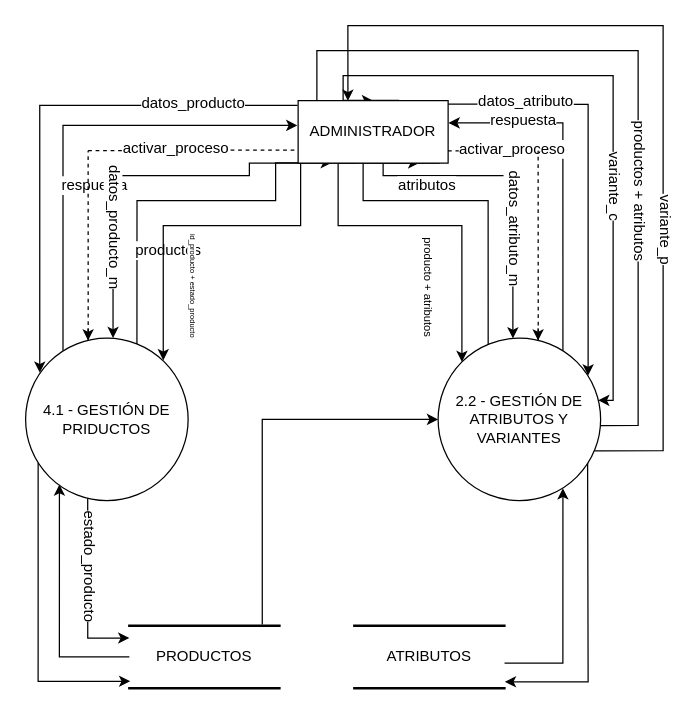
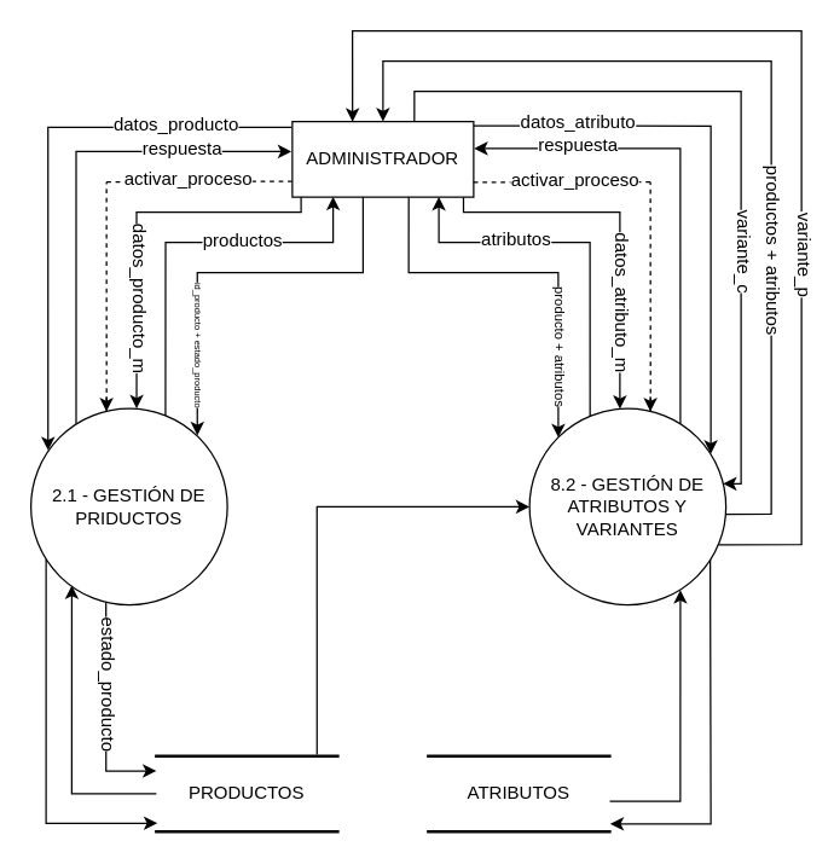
  <mxCell id="0" />
  <mxCell id="1" parent="0" />
  <mxCell id="2" style="edgeStyle=orthogonalEdgeStyle;rounded=0;orthogonalLoop=1;jettySize=auto;html=1;exitX=0.23;exitY=0.078;exitDx=0;exitDy=0;entryX=-0.005;entryY=0.396;entryDx=0;entryDy=0;exitPerimeter=0;entryPerimeter=0;" parent="1" source="7" target="35" edge="1"><mxGeometry relative="1" as="geometry"><Array as="points"><mxPoint x="50" y="100" /></Array></mxGeometry></mxCell>
  <mxCell id="3" value="respuesta" style="text;html=1;resizable=0;points=[];align=center;verticalAlign=middle;labelBackgroundColor=#ffffff;" parent="2" vertex="1" connectable="0"><mxGeometry x="0.057" y="-59" relative="1" as="geometry"><mxPoint x="11" y="-11.5" as="offset" /></mxGeometry></mxCell>
  <mxCell id="4" style="edgeStyle=orthogonalEdgeStyle;rounded=0;orthogonalLoop=1;jettySize=auto;html=1;entryX=0.006;entryY=0.89;entryDx=0;entryDy=0;entryPerimeter=0;exitX=0.077;exitY=0.769;exitDx=0;exitDy=0;exitPerimeter=0;" parent="1" source="7" target="37" edge="1"><mxGeometry relative="1" as="geometry"><Array as="points"><mxPoint x="30" y="544" /></Array></mxGeometry></mxCell>
  <mxCell id="5" style="edgeStyle=orthogonalEdgeStyle;rounded=0;orthogonalLoop=1;jettySize=auto;html=1;exitX=0.382;exitY=0.986;exitDx=0;exitDy=0;entryX=0;entryY=0.199;entryDx=0;entryDy=0;entryPerimeter=0;fontSize=6;exitPerimeter=0;" parent="1" source="7" target="37" edge="1"><mxGeometry relative="1" as="geometry"><Array as="points"><mxPoint x="70" y="510" /></Array></mxGeometry></mxCell>
  <mxCell id="6" value="estado_producto" style="text;html=1;resizable=0;points=[];align=center;verticalAlign=middle;labelBackgroundColor=#ffffff;fontSize=12;rotation=90;" parent="5" vertex="1" connectable="0"><mxGeometry x="-0.464" y="-1" relative="1" as="geometry"><mxPoint x="3" y="15" as="offset" /></mxGeometry></mxCell>
- <mxCell id="7" value="4.1 - GESTIÓN DE PRIDUCTOS" style="ellipse;whiteSpace=wrap;html=1;aspect=fixed;" parent="1" vertex="1"><mxGeometry x="20" y="270" width="130" height="130" as="geometry" /></mxCell>
+ <mxCell id="7" value="2.1 - GESTIÓN DE PRIDUCTOS" style="ellipse;whiteSpace=wrap;html=1;aspect=fixed;" parent="1" vertex="1"><mxGeometry x="20" y="270" width="130" height="130" as="geometry" /></mxCell>
  <mxCell id="8" style="edgeStyle=orthogonalEdgeStyle;rounded=0;orthogonalLoop=1;jettySize=auto;html=1;exitX=0.768;exitY=0.077;exitDx=0;exitDy=0;entryX=1.003;entryY=0.356;entryDx=0;entryDy=0;entryPerimeter=0;fontSize=12;exitPerimeter=0;" parent="1" source="18" target="35" edge="1"><mxGeometry relative="1" as="geometry"><Array as="points"><mxPoint x="450" y="98" /></Array></mxGeometry></mxCell>
  <mxCell id="9" value="respuesta" style="text;html=1;resizable=0;points=[];align=center;verticalAlign=middle;labelBackgroundColor=#ffffff;fontSize=12;" parent="8" vertex="1" connectable="0"><mxGeometry x="0.609" y="1" relative="1" as="geometry"><mxPoint x="5" y="-3" as="offset" /></mxGeometry></mxCell>
  <mxCell id="10" style="edgeStyle=orthogonalEdgeStyle;rounded=0;orthogonalLoop=1;jettySize=auto;html=1;exitX=0.92;exitY=0.769;exitDx=0;exitDy=0;entryX=1.003;entryY=0.899;entryDx=0;entryDy=0;entryPerimeter=0;fontSize=12;exitPerimeter=0;" parent="1" source="18" target="39" edge="1"><mxGeometry relative="1" as="geometry"><Array as="points"><mxPoint x="470" y="380" /><mxPoint x="470" y="545" /></Array></mxGeometry></mxCell>
  <mxCell id="11" style="edgeStyle=orthogonalEdgeStyle;rounded=0;orthogonalLoop=1;jettySize=auto;html=1;exitX=0.886;exitY=-0.018;exitDx=0;exitDy=0;entryX=0;entryY=0.5;entryDx=0;entryDy=0;fontSize=12;exitPerimeter=0;" parent="1" source="37" target="18" edge="1"><mxGeometry relative="1" as="geometry"><Array as="points"><mxPoint x="209" y="335" /></Array></mxGeometry></mxCell>
  <mxCell id="12" style="edgeStyle=orthogonalEdgeStyle;rounded=0;orthogonalLoop=1;jettySize=auto;html=1;exitX=0.673;exitY=-0.004;exitDx=0;exitDy=0;entryX=0.985;entryY=0.383;entryDx=0;entryDy=0;entryPerimeter=0;fontSize=9;exitPerimeter=0;" parent="1" source="35" target="18" edge="1"><mxGeometry relative="1" as="geometry"><Array as="points"><mxPoint x="274" y="60" /><mxPoint x="490" y="60" /><mxPoint x="490" y="320" /></Array></mxGeometry></mxCell>
  <mxCell id="13" value="variante_c" style="text;html=1;resizable=0;points=[];align=center;verticalAlign=middle;labelBackgroundColor=#ffffff;fontSize=12;rotation=90;" parent="12" vertex="1" connectable="0"><mxGeometry x="0.199" relative="1" as="geometry"><mxPoint x="2" y="37" as="offset" /></mxGeometry></mxCell>
  <mxCell id="14" style="edgeStyle=orthogonalEdgeStyle;rounded=0;orthogonalLoop=1;jettySize=auto;html=1;exitX=0.998;exitY=0.538;exitDx=0;exitDy=0;entryX=0.5;entryY=0;entryDx=0;entryDy=0;fontSize=9;exitPerimeter=0;" parent="1" source="18" target="35" edge="1"><mxGeometry relative="1" as="geometry"><Array as="points"><mxPoint x="510" y="340" /><mxPoint x="510" y="40" /><mxPoint x="253" y="40" /></Array></mxGeometry></mxCell>
  <mxCell id="15" value="productos + atributos" style="text;html=1;resizable=0;points=[];align=center;verticalAlign=middle;labelBackgroundColor=#ffffff;fontSize=12;rotation=90;" parent="14" vertex="1" connectable="0"><mxGeometry x="-0.389" y="-1" relative="1" as="geometry"><mxPoint x="1" y="-14" as="offset" /></mxGeometry></mxCell>
  <mxCell id="16" style="edgeStyle=orthogonalEdgeStyle;rounded=0;orthogonalLoop=1;jettySize=auto;html=1;exitX=0.961;exitY=0.694;exitDx=0;exitDy=0;entryX=0.332;entryY=0.004;entryDx=0;entryDy=0;entryPerimeter=0;fontSize=9;exitPerimeter=0;" parent="1" source="18" target="35" edge="1"><mxGeometry relative="1" as="geometry"><Array as="points"><mxPoint x="480" y="360" /><mxPoint x="530" y="360" /><mxPoint x="530" y="20" /><mxPoint x="233" y="20" /></Array></mxGeometry></mxCell>
  <mxCell id="17" value="variante_p" style="text;html=1;resizable=0;points=[];align=center;verticalAlign=middle;labelBackgroundColor=#ffffff;fontSize=12;rotation=90;" parent="16" vertex="1" connectable="0"><mxGeometry x="-0.321" y="-1" relative="1" as="geometry"><mxPoint x="2" y="7" as="offset" /></mxGeometry></mxCell>
- <mxCell id="18" value="2.2 - GESTIÓN DE ATRIBUTOS Y VARIANTES" style="ellipse;whiteSpace=wrap;html=1;aspect=fixed;" parent="1" vertex="1"><mxGeometry x="350" y="270" width="130" height="130" as="geometry" /></mxCell>
+ <mxCell id="18" value="8.2 - GESTIÓN DE ATRIBUTOS Y VARIANTES" style="ellipse;whiteSpace=wrap;html=1;aspect=fixed;" parent="1" vertex="1"><mxGeometry x="350" y="270" width="130" height="130" as="geometry" /></mxCell>
  <mxCell id="19" style="edgeStyle=orthogonalEdgeStyle;rounded=0;orthogonalLoop=1;jettySize=auto;html=1;exitX=-0.004;exitY=0.074;exitDx=0;exitDy=0;entryX=0.087;entryY=0.213;entryDx=0;entryDy=0;entryPerimeter=0;exitPerimeter=0;" parent="1" source="35" target="7" edge="1"><mxGeometry relative="1" as="geometry" /></mxCell>
  <mxCell id="20" value="datos_producto" style="text;html=1;resizable=0;points=[];align=center;verticalAlign=middle;labelBackgroundColor=#ffffff;" parent="19" vertex="1" connectable="0"><mxGeometry x="-0.71" y="-2" relative="1" as="geometry"><mxPoint x="-23" as="offset" /></mxGeometry></mxCell>
  <mxCell id="21" style="edgeStyle=orthogonalEdgeStyle;rounded=0;orthogonalLoop=1;jettySize=auto;html=1;exitX=0.048;exitY=0.998;exitDx=0;exitDy=0;entryX=0.538;entryY=0;entryDx=0;entryDy=0;entryPerimeter=0;exitPerimeter=0;" parent="1" source="35" target="7" edge="1"><mxGeometry relative="1" as="geometry"><Array as="points"><mxPoint x="199" y="140" /><mxPoint x="90" y="140" /></Array></mxGeometry></mxCell>
  <mxCell id="22" value="datos_producto_m" style="text;html=1;resizable=0;points=[];align=center;verticalAlign=middle;labelBackgroundColor=#ffffff;rotation=90;" parent="21" vertex="1" connectable="0"><mxGeometry x="0.296" y="3" relative="1" as="geometry"><mxPoint x="-1" y="15" as="offset" /></mxGeometry></mxCell>
  <mxCell id="23" style="edgeStyle=orthogonalEdgeStyle;rounded=0;orthogonalLoop=1;jettySize=auto;html=1;exitX=0.685;exitY=0.036;exitDx=0;exitDy=0;exitPerimeter=0;entryX=0.225;entryY=0.995;entryDx=0;entryDy=0;entryPerimeter=0;" parent="1" source="7" target="35" edge="1"><mxGeometry relative="1" as="geometry"><mxPoint x="109" y="270" as="sourcePoint" /><Array as="points"><mxPoint x="109" y="160" /><mxPoint x="220" y="160" /></Array></mxGeometry></mxCell>
  <mxCell id="24" value="productos" style="text;html=1;resizable=0;points=[];align=center;verticalAlign=middle;labelBackgroundColor=#ffffff;" parent="23" vertex="1" connectable="0"><mxGeometry x="-0.124" y="-43" relative="1" as="geometry"><mxPoint x="7" y="-4" as="offset" /></mxGeometry></mxCell>
  <mxCell id="25" style="edgeStyle=orthogonalEdgeStyle;rounded=0;orthogonalLoop=1;jettySize=auto;html=1;exitX=0.39;exitY=0.998;exitDx=0;exitDy=0;entryX=0.847;entryY=0.137;entryDx=0;entryDy=0;entryPerimeter=0;exitPerimeter=0;" parent="1" source="35" target="7" edge="1"><mxGeometry relative="1" as="geometry"><Array as="points"><mxPoint x="240" y="180" /><mxPoint x="130" y="180" /></Array></mxGeometry></mxCell>
  <mxCell id="26" value="id_producto + estado_producto" style="text;html=1;resizable=0;points=[];align=center;verticalAlign=middle;labelBackgroundColor=#ffffff;fontSize=6;rotation=90;" parent="25" vertex="1" connectable="0"><mxGeometry x="-0.027" relative="1" as="geometry"><mxPoint x="-28" y="48" as="offset" /></mxGeometry></mxCell>
  <mxCell id="27" style="edgeStyle=orthogonalEdgeStyle;rounded=0;orthogonalLoop=1;jettySize=auto;html=1;exitX=0.999;exitY=0.057;exitDx=0;exitDy=0;fontSize=12;exitPerimeter=0;" parent="1" source="35" edge="1"><mxGeometry relative="1" as="geometry"><mxPoint x="470" y="300" as="targetPoint" /><Array as="points"><mxPoint x="470" y="83" /></Array></mxGeometry></mxCell>
  <mxCell id="28" value="datos_atributo" style="text;html=1;resizable=0;points=[];align=center;verticalAlign=middle;labelBackgroundColor=#ffffff;fontSize=12;" parent="27" vertex="1" connectable="0"><mxGeometry x="-0.713" y="1" relative="1" as="geometry"><mxPoint x="15" y="-1" as="offset" /></mxGeometry></mxCell>
  <mxCell id="29" style="edgeStyle=orthogonalEdgeStyle;rounded=0;orthogonalLoop=1;jettySize=auto;html=1;exitX=0.944;exitY=1.001;exitDx=0;exitDy=0;entryX=0.46;entryY=0.002;entryDx=0;entryDy=0;entryPerimeter=0;fontSize=12;exitPerimeter=0;" parent="1" source="35" target="18" edge="1"><mxGeometry relative="1" as="geometry"><Array as="points"><mxPoint x="306" y="140" /><mxPoint x="410" y="140" /></Array></mxGeometry></mxCell>
  <mxCell id="30" value="datos_atributo_m" style="text;html=1;resizable=0;points=[];align=center;verticalAlign=middle;labelBackgroundColor=#ffffff;fontSize=12;rotation=90;" parent="29" vertex="1" connectable="0"><mxGeometry x="0.261" y="-1" relative="1" as="geometry"><mxPoint x="3" y="19" as="offset" /></mxGeometry></mxCell>
  <mxCell id="31" style="edgeStyle=orthogonalEdgeStyle;rounded=0;orthogonalLoop=1;jettySize=auto;html=1;exitX=0.308;exitY=0.041;exitDx=0;exitDy=0;entryX=0.808;entryY=0.996;entryDx=0;entryDy=0;entryPerimeter=0;fontSize=12;exitPerimeter=0;" parent="1" source="18" target="35" edge="1"><mxGeometry relative="1" as="geometry"><Array as="points"><mxPoint x="390" y="160" /><mxPoint x="290" y="160" /></Array></mxGeometry></mxCell>
  <mxCell id="32" value="atributos" style="text;html=1;resizable=0;points=[];align=center;verticalAlign=middle;labelBackgroundColor=#ffffff;fontSize=12;" parent="31" vertex="1" connectable="0"><mxGeometry x="-0.539" y="1" relative="1" as="geometry"><mxPoint x="-49" y="-60.5" as="offset" /></mxGeometry></mxCell>
  <mxCell id="33" style="edgeStyle=orthogonalEdgeStyle;rounded=0;orthogonalLoop=1;jettySize=auto;html=1;exitX=0.642;exitY=0.998;exitDx=0;exitDy=0;entryX=0;entryY=0;entryDx=0;entryDy=0;fontSize=12;exitPerimeter=0;" parent="1" source="35" target="18" edge="1"><mxGeometry relative="1" as="geometry"><Array as="points"><mxPoint x="270" y="180" /><mxPoint x="369" y="180" /></Array></mxGeometry></mxCell>
  <mxCell id="34" value="producto + atributos" style="text;html=1;resizable=0;points=[];align=center;verticalAlign=middle;labelBackgroundColor=#ffffff;fontSize=9;rotation=90;" parent="33" vertex="1" connectable="0"><mxGeometry x="-0.264" y="1" relative="1" as="geometry"><mxPoint x="56" y="50" as="offset" /></mxGeometry></mxCell>
- <mxCell id="35" value="ADMINISTRADOR" style="rounded=0;whiteSpace=wrap;html=1;" parent="1" vertex="1"><mxGeometry x="238" y="80" width="120" height="50" as="geometry" /></mxCell>
+ <mxCell id="35" value="ADMINISTRADOR" style="rounded=0;whiteSpace=wrap;html=1;" parent="1" vertex="1"><mxGeometry x="193" y="80" width="120" height="50" as="geometry" /></mxCell>
  <mxCell id="36" style="edgeStyle=orthogonalEdgeStyle;rounded=0;orthogonalLoop=1;jettySize=auto;html=1;exitX=0;exitY=0.5;exitDx=0;exitDy=0;entryX=0.208;entryY=0.901;entryDx=0;entryDy=0;entryPerimeter=0;" parent="1" source="37" target="7" edge="1"><mxGeometry relative="1" as="geometry" /></mxCell>
  <mxCell id="37" value="PRODUCTOS" style="shape=partialRectangle;whiteSpace=wrap;html=1;left=0;right=0;fillColor=none;strokeWidth=2;" parent="1" vertex="1"><mxGeometry x="103" y="500" width="120" height="50" as="geometry" /></mxCell>
  <mxCell id="38" style="edgeStyle=orthogonalEdgeStyle;rounded=0;orthogonalLoop=1;jettySize=auto;html=1;exitX=1.001;exitY=0.6;exitDx=0;exitDy=0;entryX=0.768;entryY=0.924;entryDx=0;entryDy=0;entryPerimeter=0;fontSize=12;exitPerimeter=0;" parent="1" source="39" target="18" edge="1"><mxGeometry relative="1" as="geometry"><Array as="points"><mxPoint x="450" y="530" /></Array></mxGeometry></mxCell>
  <mxCell id="39" value="ATRIBUTOS" style="shape=partialRectangle;whiteSpace=wrap;html=1;left=0;right=0;fillColor=none;strokeWidth=2;" parent="1" vertex="1"><mxGeometry x="283" y="500" width="120" height="50" as="geometry" /></mxCell>
  <mxCell id="40" value="" style="endArrow=none;dashed=1;html=1;entryX=-0.002;entryY=0.791;entryDx=0;entryDy=0;entryPerimeter=0;" parent="1" target="35" edge="1"><mxGeometry width="50" height="50" relative="1" as="geometry"><mxPoint x="70" y="120" as="sourcePoint" /><mxPoint x="188" y="120" as="targetPoint" /></mxGeometry></mxCell>
  <mxCell id="41" value="activar_proceso" style="text;html=1;resizable=0;points=[];align=center;verticalAlign=middle;labelBackgroundColor=#ffffff;" parent="40" vertex="1" connectable="0"><mxGeometry x="-0.293" y="1" relative="1" as="geometry"><mxPoint x="11" y="-1" as="offset" /></mxGeometry></mxCell>
  <mxCell id="42" value="" style="endArrow=none;dashed=1;html=1;exitX=0.385;exitY=0.012;exitDx=0;exitDy=0;exitPerimeter=0;" parent="1" source="7" edge="1"><mxGeometry width="50" height="50" relative="1" as="geometry"><mxPoint x="70" y="210" as="sourcePoint" /><mxPoint x="70" y="120" as="targetPoint" /></mxGeometry></mxCell>
  <mxCell id="43" value="" style="endArrow=classic;html=1;" parent="1" edge="1"><mxGeometry width="50" height="50" relative="1" as="geometry"><mxPoint x="70" y="262" as="sourcePoint" /><mxPoint x="70" y="272" as="targetPoint" /></mxGeometry></mxCell>
  <mxCell id="44" value="" style="endArrow=none;dashed=1;html=1;exitX=0.999;exitY=0.804;exitDx=0;exitDy=0;exitPerimeter=0;" parent="1" source="35" edge="1"><mxGeometry width="50" height="50" relative="1" as="geometry"><mxPoint x="320" y="120" as="sourcePoint" /><mxPoint x="430" y="120" as="targetPoint" /></mxGeometry></mxCell>
  <mxCell id="45" value="activar_proceso" style="text;html=1;resizable=0;points=[];align=center;verticalAlign=middle;labelBackgroundColor=#ffffff;" parent="44" vertex="1" connectable="0"><mxGeometry x="-0.293" y="1" relative="1" as="geometry"><mxPoint x="26" y="-1" as="offset" /></mxGeometry></mxCell>
  <mxCell id="46" value="" style="endArrow=none;dashed=1;html=1;exitX=0.616;exitY=0.014;exitDx=0;exitDy=0;exitPerimeter=0;" parent="1" source="18" edge="1"><mxGeometry width="50" height="50" relative="1" as="geometry"><mxPoint x="430.05" y="261.56" as="sourcePoint" /><mxPoint x="430" y="120" as="targetPoint" /></mxGeometry></mxCell>
  <mxCell id="47" value="" style="endArrow=classic;html=1;" parent="1" edge="1"><mxGeometry width="50" height="50" relative="1" as="geometry"><mxPoint x="430" y="262" as="sourcePoint" /><mxPoint x="430" y="272" as="targetPoint" /></mxGeometry></mxCell>
